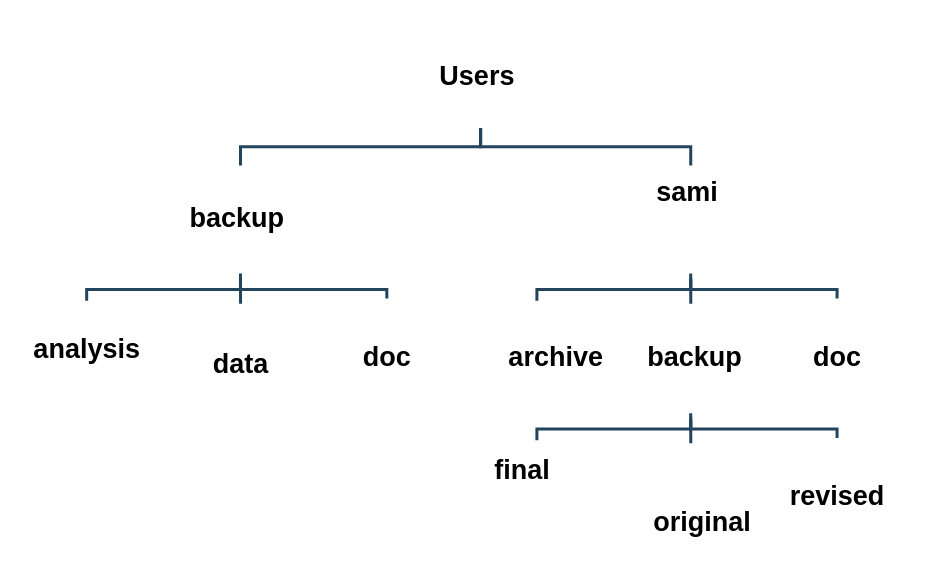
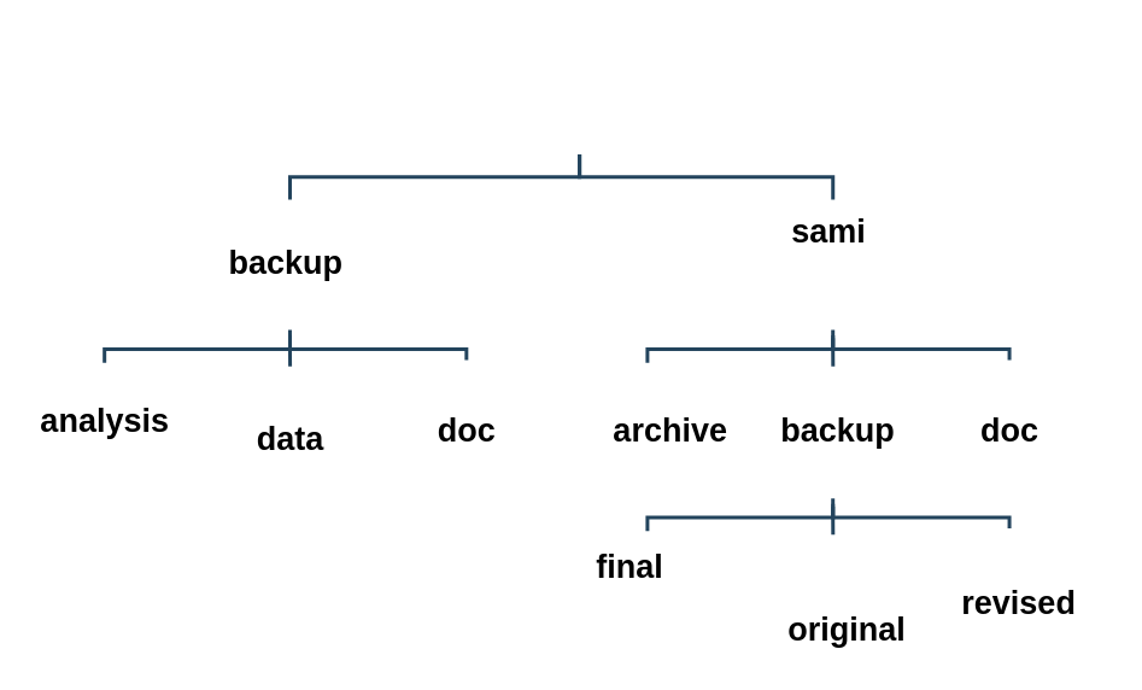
  <mxCell id="0" />
  <mxCell id="1" parent="0" />
  <mxCell id="2" value="&lt;b id=&quot;docs-internal-guid-176f5fae-7fff-e4cc-c32f-561251613e68&quot; style=&quot;color: rgb(0 , 0 , 0) ; font-style: normal ; letter-spacing: normal ; text-indent: 0px ; text-transform: none ; word-spacing: 0px ; text-decoration: none ; font-weight: normal&quot;&gt;&lt;img width=&quot;192px;&quot; height=&quot;144px;&quot; src=&quot;https://lh3.googleusercontent.com/78sJuBriYOyETrLdyUgUUgEK4_e1ZvOvROPOQzKT-BE1trKszS342RcHLoVeCTw-zpGUh8o0Q4nxf1scBqOMTSjhbAeKdQ6dpFaHuef88_RFK5LPYRxensBogocqFlDy9eZvOLLuT_aV8w&quot;&gt;&lt;br&gt;&lt;/b&gt;&lt;br class=&quot;Apple-interchange-newline&quot; style=&quot;color: rgb(0 , 0 , 0) ; font-style: normal ; font-weight: normal ; letter-spacing: normal ; text-indent: 0px ; text-transform: none ; word-spacing: 0px ; text-decoration: none&quot;&gt;" style="text;whiteSpace=wrap;html=1;" parent="1" vertex="1"><mxGeometry x="540" y="20" width="220" height="160" as="geometry" /></mxCell>
  <mxCell id="3" value="" style="edgeStyle=elbowEdgeStyle;elbow=vertical;strokeWidth=4;endArrow=none;endFill=0;fontStyle=1;strokeColor=#23445D;rounded=0;" parent="1" edge="1"><mxGeometry x="180" y="179.5" width="100" height="100" as="geometry"><mxPoint x="640" y="170" as="sourcePoint" /><mxPoint x="320" y="220" as="targetPoint" /></mxGeometry></mxCell>
  <mxCell id="4" value="&lt;b id=&quot;docs-internal-guid-176f5fae-7fff-e4cc-c32f-561251613e68&quot; style=&quot;color: rgb(0 , 0 , 0) ; font-style: normal ; letter-spacing: normal ; text-indent: 0px ; text-transform: none ; word-spacing: 0px ; text-decoration: none ; font-weight: normal&quot;&gt;&lt;img width=&quot;192px;&quot; height=&quot;144px;&quot; src=&quot;https://lh3.googleusercontent.com/78sJuBriYOyETrLdyUgUUgEK4_e1ZvOvROPOQzKT-BE1trKszS342RcHLoVeCTw-zpGUh8o0Q4nxf1scBqOMTSjhbAeKdQ6dpFaHuef88_RFK5LPYRxensBogocqFlDy9eZvOLLuT_aV8w&quot;&gt;&lt;br&gt;&lt;/b&gt;&lt;br class=&quot;Apple-interchange-newline&quot; style=&quot;color: rgb(0 , 0 , 0) ; font-style: normal ; font-weight: normal ; letter-spacing: normal ; text-indent: 0px ; text-transform: none ; word-spacing: 0px ; text-decoration: none&quot;&gt;" style="text;whiteSpace=wrap;html=1;" parent="1" vertex="1"><mxGeometry x="220" y="210" width="220" height="160" as="geometry" /></mxCell>
  <mxCell id="5" value="" style="edgeStyle=elbowEdgeStyle;elbow=vertical;strokeWidth=4;endArrow=none;endFill=0;fontStyle=1;strokeColor=#23445D;rounded=0;" parent="1" edge="1"><mxGeometry x="190" y="179.5" width="100" height="100" as="geometry"><mxPoint x="920" y="220" as="sourcePoint" /><mxPoint x="640" y="170" as="targetPoint" /></mxGeometry></mxCell>
- <mxCell id="6" value="&lt;span style=&quot;font-size: 36px&quot;&gt;&lt;b&gt;Users&lt;/b&gt;&lt;/span&gt;" style="text;html=1;align=center;verticalAlign=middle;resizable=0;points=[];autosize=1;" parent="1" vertex="1"><mxGeometry x="575" y="85" width="120" height="30" as="geometry" /></mxCell>
  <mxCell id="7" value="&lt;b id=&quot;docs-internal-guid-176f5fae-7fff-e4cc-c32f-561251613e68&quot; style=&quot;color: rgb(0 , 0 , 0) ; font-style: normal ; letter-spacing: normal ; text-indent: 0px ; text-transform: none ; word-spacing: 0px ; text-decoration: none ; font-weight: normal&quot;&gt;&lt;img width=&quot;192px;&quot; height=&quot;144px;&quot; src=&quot;https://lh3.googleusercontent.com/78sJuBriYOyETrLdyUgUUgEK4_e1ZvOvROPOQzKT-BE1trKszS342RcHLoVeCTw-zpGUh8o0Q4nxf1scBqOMTSjhbAeKdQ6dpFaHuef88_RFK5LPYRxensBogocqFlDy9eZvOLLuT_aV8w&quot;&gt;&lt;br&gt;&lt;/b&gt;&lt;br class=&quot;Apple-interchange-newline&quot; style=&quot;color: rgb(0 , 0 , 0) ; font-style: normal ; font-weight: normal ; letter-spacing: normal ; text-indent: 0px ; text-transform: none ; word-spacing: 0px ; text-decoration: none&quot;&gt;" style="text;whiteSpace=wrap;html=1;" parent="1" vertex="1"><mxGeometry x="820" y="210" width="220" height="160" as="geometry" /></mxCell>
  <mxCell id="8" value="&lt;b&gt;&lt;font style=&quot;font-size: 36px&quot;&gt;backup&lt;/font&gt;&lt;/b&gt;" style="text;html=1;align=center;verticalAlign=middle;resizable=0;points=[];autosize=1;" parent="1" vertex="1"><mxGeometry x="245" y="275" width="140" height="30" as="geometry" /></mxCell>
  <mxCell id="9" value="&lt;b&gt;&lt;font style=&quot;font-size: 36px&quot;&gt;sami&lt;/font&gt;&lt;/b&gt;" style="text;html=1;align=center;verticalAlign=middle;resizable=0;points=[];autosize=1;" parent="1" vertex="1"><mxGeometry x="865" y="240" width="100" height="30" as="geometry" /></mxCell>
  <mxCell id="10" value="&lt;b id=&quot;docs-internal-guid-176f5fae-7fff-e4cc-c32f-561251613e68&quot; style=&quot;color: rgb(0 , 0 , 0) ; font-style: normal ; letter-spacing: normal ; text-indent: 0px ; text-transform: none ; word-spacing: 0px ; text-decoration: none ; font-weight: normal&quot;&gt;&lt;img width=&quot;192px;&quot; height=&quot;144px;&quot; src=&quot;https://lh3.googleusercontent.com/78sJuBriYOyETrLdyUgUUgEK4_e1ZvOvROPOQzKT-BE1trKszS342RcHLoVeCTw-zpGUh8o0Q4nxf1scBqOMTSjhbAeKdQ6dpFaHuef88_RFK5LPYRxensBogocqFlDy9eZvOLLuT_aV8w&quot;&gt;&lt;br&gt;&lt;/b&gt;&lt;br class=&quot;Apple-interchange-newline&quot; style=&quot;color: rgb(0 , 0 , 0) ; font-style: normal ; font-weight: normal ; letter-spacing: normal ; text-indent: 0px ; text-transform: none ; word-spacing: 0px ; text-decoration: none&quot;&gt;" style="text;whiteSpace=wrap;html=1;" parent="1" vertex="1"><mxGeometry x="620" y="394" width="220" height="160" as="geometry" /></mxCell>
  <mxCell id="11" value="&lt;b id=&quot;docs-internal-guid-176f5fae-7fff-e4cc-c32f-561251613e68&quot; style=&quot;color: rgb(0 , 0 , 0) ; font-style: normal ; letter-spacing: normal ; text-indent: 0px ; text-transform: none ; word-spacing: 0px ; text-decoration: none ; font-weight: normal&quot;&gt;&lt;img width=&quot;192px;&quot; height=&quot;144px;&quot; src=&quot;https://lh3.googleusercontent.com/78sJuBriYOyETrLdyUgUUgEK4_e1ZvOvROPOQzKT-BE1trKszS342RcHLoVeCTw-zpGUh8o0Q4nxf1scBqOMTSjhbAeKdQ6dpFaHuef88_RFK5LPYRxensBogocqFlDy9eZvOLLuT_aV8w&quot;&gt;&lt;br&gt;&lt;/b&gt;&lt;br class=&quot;Apple-interchange-newline&quot; style=&quot;color: rgb(0 , 0 , 0) ; font-style: normal ; font-weight: normal ; letter-spacing: normal ; text-indent: 0px ; text-transform: none ; word-spacing: 0px ; text-decoration: none&quot;&gt;" style="text;whiteSpace=wrap;html=1;" parent="1" vertex="1"><mxGeometry x="820" y="394" width="220" height="160" as="geometry" /></mxCell>
  <mxCell id="12" value="&lt;b id=&quot;docs-internal-guid-176f5fae-7fff-e4cc-c32f-561251613e68&quot; style=&quot;color: rgb(0 , 0 , 0) ; font-style: normal ; letter-spacing: normal ; text-indent: 0px ; text-transform: none ; word-spacing: 0px ; text-decoration: none ; font-weight: normal&quot;&gt;&lt;img width=&quot;192px;&quot; height=&quot;144px;&quot; src=&quot;https://lh3.googleusercontent.com/78sJuBriYOyETrLdyUgUUgEK4_e1ZvOvROPOQzKT-BE1trKszS342RcHLoVeCTw-zpGUh8o0Q4nxf1scBqOMTSjhbAeKdQ6dpFaHuef88_RFK5LPYRxensBogocqFlDy9eZvOLLuT_aV8w&quot;&gt;&lt;br&gt;&lt;/b&gt;&lt;br class=&quot;Apple-interchange-newline&quot; style=&quot;color: rgb(0 , 0 , 0) ; font-style: normal ; font-weight: normal ; letter-spacing: normal ; text-indent: 0px ; text-transform: none ; word-spacing: 0px ; text-decoration: none&quot;&gt;" style="text;whiteSpace=wrap;html=1;" parent="1" vertex="1"><mxGeometry x="1020" y="394" width="220" height="160" as="geometry" /></mxCell>
  <mxCell id="13" value="&lt;b&gt;&lt;font style=&quot;font-size: 36px&quot;&gt;archive&lt;/font&gt;&lt;/b&gt;" style="text;html=1;align=center;verticalAlign=middle;resizable=0;points=[];autosize=1;" parent="1" vertex="1"><mxGeometry x="670" y="459" width="140" height="30" as="geometry" /></mxCell>
  <mxCell id="14" value="&lt;b&gt;&lt;font style=&quot;font-size: 36px&quot;&gt;backup&lt;/font&gt;&lt;/b&gt;" style="text;html=1;align=center;verticalAlign=middle;resizable=0;points=[];autosize=1;" parent="1" vertex="1"><mxGeometry x="855" y="459" width="140" height="30" as="geometry" /></mxCell>
  <mxCell id="15" value="&lt;b&gt;&lt;font style=&quot;font-size: 36px&quot;&gt;doc&lt;/font&gt;&lt;/b&gt;" style="text;html=1;align=center;verticalAlign=middle;resizable=0;points=[];autosize=1;" parent="1" vertex="1"><mxGeometry x="1075" y="459" width="80" height="30" as="geometry" /></mxCell>
  <mxCell id="16" value="" style="edgeStyle=elbowEdgeStyle;elbow=vertical;strokeWidth=4;endArrow=none;endFill=0;fontStyle=1;strokeColor=#23445D;rounded=0;" parent="1" edge="1"><mxGeometry x="654.95" y="363.42" width="100" height="100" as="geometry"><mxPoint x="920" y="370" as="sourcePoint" /><mxPoint x="715" y="400" as="targetPoint" /></mxGeometry></mxCell>
  <mxCell id="17" value="" style="edgeStyle=elbowEdgeStyle;elbow=vertical;strokeWidth=4;endArrow=none;endFill=0;fontStyle=1;strokeColor=#23445D;rounded=0;entryX=0.455;entryY=0.063;entryDx=0;entryDy=0;entryPerimeter=0;" parent="1" edge="1"><mxGeometry x="459.95" y="373.5" width="100" height="100" as="geometry"><mxPoint x="919.95" y="364" as="sourcePoint" /><mxPoint x="920.1" y="404.08" as="targetPoint" /></mxGeometry></mxCell>
  <mxCell id="18" value="" style="edgeStyle=elbowEdgeStyle;elbow=vertical;strokeWidth=4;endArrow=none;endFill=0;fontStyle=1;strokeColor=#23445D;rounded=0;" edge="1" parent="1"><mxGeometry x="654.95" y="366.42" width="100" height="100" as="geometry"><mxPoint x="920" y="373" as="sourcePoint" /><mxPoint x="1115" y="397" as="targetPoint" /></mxGeometry></mxCell>
  <mxCell id="19" value="&lt;b id=&quot;docs-internal-guid-176f5fae-7fff-e4cc-c32f-561251613e68&quot; style=&quot;color: rgb(0 , 0 , 0) ; font-style: normal ; letter-spacing: normal ; text-indent: 0px ; text-transform: none ; word-spacing: 0px ; text-decoration: none ; font-weight: normal&quot;&gt;&lt;img width=&quot;192px;&quot; height=&quot;144px;&quot; src=&quot;https://lh3.googleusercontent.com/78sJuBriYOyETrLdyUgUUgEK4_e1ZvOvROPOQzKT-BE1trKszS342RcHLoVeCTw-zpGUh8o0Q4nxf1scBqOMTSjhbAeKdQ6dpFaHuef88_RFK5LPYRxensBogocqFlDy9eZvOLLuT_aV8w&quot;&gt;&lt;br&gt;&lt;/b&gt;&lt;br class=&quot;Apple-interchange-newline&quot; style=&quot;color: rgb(0 , 0 , 0) ; font-style: normal ; font-weight: normal ; letter-spacing: normal ; text-indent: 0px ; text-transform: none ; word-spacing: 0px ; text-decoration: none&quot;&gt;" style="text;whiteSpace=wrap;html=1;" vertex="1" parent="1"><mxGeometry x="620" y="580" width="220" height="160" as="geometry" /></mxCell>
  <mxCell id="20" value="&lt;b id=&quot;docs-internal-guid-176f5fae-7fff-e4cc-c32f-561251613e68&quot; style=&quot;color: rgb(0 , 0 , 0) ; font-style: normal ; letter-spacing: normal ; text-indent: 0px ; text-transform: none ; word-spacing: 0px ; text-decoration: none ; font-weight: normal&quot;&gt;&lt;img width=&quot;192px;&quot; height=&quot;144px;&quot; src=&quot;https://lh3.googleusercontent.com/78sJuBriYOyETrLdyUgUUgEK4_e1ZvOvROPOQzKT-BE1trKszS342RcHLoVeCTw-zpGUh8o0Q4nxf1scBqOMTSjhbAeKdQ6dpFaHuef88_RFK5LPYRxensBogocqFlDy9eZvOLLuT_aV8w&quot;&gt;&lt;br&gt;&lt;/b&gt;&lt;br class=&quot;Apple-interchange-newline&quot; style=&quot;color: rgb(0 , 0 , 0) ; font-style: normal ; font-weight: normal ; letter-spacing: normal ; text-indent: 0px ; text-transform: none ; word-spacing: 0px ; text-decoration: none&quot;&gt;" style="text;whiteSpace=wrap;html=1;" vertex="1" parent="1"><mxGeometry x="820" y="580" width="220" height="160" as="geometry" /></mxCell>
  <mxCell id="21" value="&lt;b id=&quot;docs-internal-guid-176f5fae-7fff-e4cc-c32f-561251613e68&quot; style=&quot;color: rgb(0 , 0 , 0) ; font-style: normal ; letter-spacing: normal ; text-indent: 0px ; text-transform: none ; word-spacing: 0px ; text-decoration: none ; font-weight: normal&quot;&gt;&lt;img width=&quot;192px;&quot; height=&quot;144px;&quot; src=&quot;https://lh3.googleusercontent.com/78sJuBriYOyETrLdyUgUUgEK4_e1ZvOvROPOQzKT-BE1trKszS342RcHLoVeCTw-zpGUh8o0Q4nxf1scBqOMTSjhbAeKdQ6dpFaHuef88_RFK5LPYRxensBogocqFlDy9eZvOLLuT_aV8w&quot;&gt;&lt;br&gt;&lt;/b&gt;&lt;br class=&quot;Apple-interchange-newline&quot; style=&quot;color: rgb(0 , 0 , 0) ; font-style: normal ; font-weight: normal ; letter-spacing: normal ; text-indent: 0px ; text-transform: none ; word-spacing: 0px ; text-decoration: none&quot;&gt;" style="text;whiteSpace=wrap;html=1;" vertex="1" parent="1"><mxGeometry x="1020" y="580" width="220" height="160" as="geometry" /></mxCell>
  <mxCell id="22" value="&lt;b&gt;&lt;font style=&quot;font-size: 36px&quot;&gt;final&lt;/font&gt;&lt;/b&gt;" style="text;html=1;align=center;verticalAlign=middle;resizable=0;points=[];autosize=1;" vertex="1" parent="1"><mxGeometry x="650" y="610" width="90" height="30" as="geometry" /></mxCell>
  <mxCell id="23" value="&lt;b&gt;&lt;font style=&quot;font-size: 36px&quot;&gt;original&lt;/font&gt;&lt;/b&gt;" style="text;html=1;align=center;verticalAlign=middle;resizable=0;points=[];autosize=1;" vertex="1" parent="1"><mxGeometry x="860" y="680" width="150" height="30" as="geometry" /></mxCell>
- <mxCell id="24" value="&lt;b&gt;&lt;font style=&quot;font-size: 36px&quot;&gt;revised&lt;/font&gt;&lt;/b&gt;" style="text;html=1;align=center;verticalAlign=middle;resizable=0;points=[];autosize=1;" vertex="1" parent="1"><mxGeometry x="1045" y="645" width="140" height="30" as="geometry" /></mxCell>
+ <mxCell id="24" value="&lt;b&gt;&lt;font style=&quot;font-size: 36px&quot;&gt;revised&lt;/font&gt;&lt;/b&gt;" style="text;html=1;align=center;verticalAlign=middle;resizable=0;points=[];autosize=1;" vertex="1" parent="1"><mxGeometry x="1055" y="650" width="140" height="30" as="geometry" /></mxCell>
  <mxCell id="25" value="" style="edgeStyle=elbowEdgeStyle;elbow=vertical;strokeWidth=4;endArrow=none;endFill=0;fontStyle=1;strokeColor=#23445D;rounded=0;" edge="1" parent="1"><mxGeometry x="654.95" y="549.42" width="100" height="100" as="geometry"><mxPoint x="920" y="556" as="sourcePoint" /><mxPoint x="715" y="586" as="targetPoint" /></mxGeometry></mxCell>
  <mxCell id="26" value="" style="edgeStyle=elbowEdgeStyle;elbow=vertical;strokeWidth=4;endArrow=none;endFill=0;fontStyle=1;strokeColor=#23445D;rounded=0;entryX=0.455;entryY=0.063;entryDx=0;entryDy=0;entryPerimeter=0;" edge="1" parent="1"><mxGeometry x="459.95" y="559.5" width="100" height="100" as="geometry"><mxPoint x="919.95" y="550" as="sourcePoint" /><mxPoint x="920.1" y="590.08" as="targetPoint" /></mxGeometry></mxCell>
  <mxCell id="27" value="" style="edgeStyle=elbowEdgeStyle;elbow=vertical;strokeWidth=4;endArrow=none;endFill=0;fontStyle=1;strokeColor=#23445D;rounded=0;" edge="1" parent="1"><mxGeometry x="654.95" y="552.42" width="100" height="100" as="geometry"><mxPoint x="920" y="559" as="sourcePoint" /><mxPoint x="1115" y="583" as="targetPoint" /></mxGeometry></mxCell>
  <mxCell id="28" value="&lt;b id=&quot;docs-internal-guid-176f5fae-7fff-e4cc-c32f-561251613e68&quot; style=&quot;color: rgb(0 , 0 , 0) ; font-style: normal ; letter-spacing: normal ; text-indent: 0px ; text-transform: none ; word-spacing: 0px ; text-decoration: none ; font-weight: normal&quot;&gt;&lt;img width=&quot;192px;&quot; height=&quot;144px;&quot; src=&quot;https://lh3.googleusercontent.com/78sJuBriYOyETrLdyUgUUgEK4_e1ZvOvROPOQzKT-BE1trKszS342RcHLoVeCTw-zpGUh8o0Q4nxf1scBqOMTSjhbAeKdQ6dpFaHuef88_RFK5LPYRxensBogocqFlDy9eZvOLLuT_aV8w&quot;&gt;&lt;br&gt;&lt;/b&gt;&lt;br class=&quot;Apple-interchange-newline&quot; style=&quot;color: rgb(0 , 0 , 0) ; font-style: normal ; font-weight: normal ; letter-spacing: normal ; text-indent: 0px ; text-transform: none ; word-spacing: 0px ; text-decoration: none&quot;&gt;" style="text;whiteSpace=wrap;html=1;" vertex="1" parent="1"><mxGeometry x="20" y="394" width="220" height="160" as="geometry" /></mxCell>
  <mxCell id="29" value="&lt;b id=&quot;docs-internal-guid-176f5fae-7fff-e4cc-c32f-561251613e68&quot; style=&quot;color: rgb(0 , 0 , 0) ; font-style: normal ; letter-spacing: normal ; text-indent: 0px ; text-transform: none ; word-spacing: 0px ; text-decoration: none ; font-weight: normal&quot;&gt;&lt;img width=&quot;192px;&quot; height=&quot;144px;&quot; src=&quot;https://lh3.googleusercontent.com/78sJuBriYOyETrLdyUgUUgEK4_e1ZvOvROPOQzKT-BE1trKszS342RcHLoVeCTw-zpGUh8o0Q4nxf1scBqOMTSjhbAeKdQ6dpFaHuef88_RFK5LPYRxensBogocqFlDy9eZvOLLuT_aV8w&quot;&gt;&lt;br&gt;&lt;/b&gt;&lt;br class=&quot;Apple-interchange-newline&quot; style=&quot;color: rgb(0 , 0 , 0) ; font-style: normal ; font-weight: normal ; letter-spacing: normal ; text-indent: 0px ; text-transform: none ; word-spacing: 0px ; text-decoration: none&quot;&gt;" style="text;whiteSpace=wrap;html=1;" vertex="1" parent="1"><mxGeometry x="220" y="394" width="220" height="160" as="geometry" /></mxCell>
  <mxCell id="30" value="&lt;b id=&quot;docs-internal-guid-176f5fae-7fff-e4cc-c32f-561251613e68&quot; style=&quot;color: rgb(0 , 0 , 0) ; font-style: normal ; letter-spacing: normal ; text-indent: 0px ; text-transform: none ; word-spacing: 0px ; text-decoration: none ; font-weight: normal&quot;&gt;&lt;img width=&quot;192px;&quot; height=&quot;144px;&quot; src=&quot;https://lh3.googleusercontent.com/78sJuBriYOyETrLdyUgUUgEK4_e1ZvOvROPOQzKT-BE1trKszS342RcHLoVeCTw-zpGUh8o0Q4nxf1scBqOMTSjhbAeKdQ6dpFaHuef88_RFK5LPYRxensBogocqFlDy9eZvOLLuT_aV8w&quot;&gt;&lt;br&gt;&lt;/b&gt;&lt;br class=&quot;Apple-interchange-newline&quot; style=&quot;color: rgb(0 , 0 , 0) ; font-style: normal ; font-weight: normal ; letter-spacing: normal ; text-indent: 0px ; text-transform: none ; word-spacing: 0px ; text-decoration: none&quot;&gt;" style="text;whiteSpace=wrap;html=1;" vertex="1" parent="1"><mxGeometry x="420" y="394" width="220" height="160" as="geometry" /></mxCell>
  <mxCell id="31" value="&lt;b&gt;&lt;font style=&quot;font-size: 36px&quot;&gt;analysis&lt;/font&gt;&lt;/b&gt;" style="text;html=1;align=center;verticalAlign=middle;resizable=0;points=[];autosize=1;" vertex="1" parent="1"><mxGeometry x="35" y="449" width="160" height="30" as="geometry" /></mxCell>
  <mxCell id="32" value="&lt;b&gt;&lt;font style=&quot;font-size: 36px&quot;&gt;data&lt;/font&gt;&lt;/b&gt;" style="text;html=1;align=center;verticalAlign=middle;resizable=0;points=[];autosize=1;" vertex="1" parent="1"><mxGeometry x="275" y="469" width="90" height="30" as="geometry" /></mxCell>
  <mxCell id="33" value="&lt;b&gt;&lt;font style=&quot;font-size: 36px&quot;&gt;doc&lt;/font&gt;&lt;/b&gt;" style="text;html=1;align=center;verticalAlign=middle;resizable=0;points=[];autosize=1;" vertex="1" parent="1"><mxGeometry x="475" y="459" width="80" height="30" as="geometry" /></mxCell>
  <mxCell id="34" value="" style="edgeStyle=elbowEdgeStyle;elbow=vertical;strokeWidth=4;endArrow=none;endFill=0;fontStyle=1;strokeColor=#23445D;rounded=0;" edge="1" parent="1"><mxGeometry x="54.95" y="363.42" width="100" height="100" as="geometry"><mxPoint x="320" y="370" as="sourcePoint" /><mxPoint x="115" y="400" as="targetPoint" /></mxGeometry></mxCell>
  <mxCell id="35" value="" style="edgeStyle=elbowEdgeStyle;elbow=vertical;strokeWidth=4;endArrow=none;endFill=0;fontStyle=1;strokeColor=#23445D;rounded=0;entryX=0.455;entryY=0.063;entryDx=0;entryDy=0;entryPerimeter=0;" edge="1" parent="1"><mxGeometry x="-140.05" y="373.5" width="100" height="100" as="geometry"><mxPoint x="319.95" y="364" as="sourcePoint" /><mxPoint x="320.1" y="404.08" as="targetPoint" /></mxGeometry></mxCell>
  <mxCell id="36" value="" style="edgeStyle=elbowEdgeStyle;elbow=vertical;strokeWidth=4;endArrow=none;endFill=0;fontStyle=1;strokeColor=#23445D;rounded=0;" edge="1" parent="1"><mxGeometry x="54.95" y="366.42" width="100" height="100" as="geometry"><mxPoint x="320" y="373" as="sourcePoint" /><mxPoint x="515" y="397" as="targetPoint" /></mxGeometry></mxCell>
